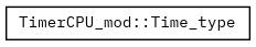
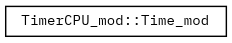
  digraph {
    rankdir=LR
    fontname="IBM Plex Mono"
-   n1 [color=black fillcolor=white fontname="IBM Plex Mono" fontsize=10 height=0.2 label="TimerCPU_mod::Time_type" shape=record style=filled width=0.4]
+   n1 [color=black fillcolor=white fontname="IBM Plex Mono" fontsize=10 height=0.2 label="TimerCPU_mod::Time_mod" shape=record style=filled width=0.4]
  }
